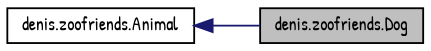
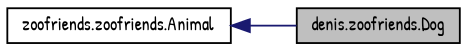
  digraph {
    rankdir=LR
    fontname="Patrick Hand"
    node [color=black fontname="Patrick Hand" fontsize=10 shape=record style=filled]
    n1 [fillcolor=grey75 fontcolor=black height=0.2 label="denis.zoofriends.Dog" width=0.4]
-   n2 [fillcolor=white height=0.2 label="denis.zoofriends.Animal" width=0.4]
+   n2 [fillcolor=white height=0.2 label="zoofriends.zoofriends.Animal" width=0.4]
    n2 -> n1 [color=midnightblue dir=back fontname="Patrick Hand" fontsize=10 labelfontname=Helvetica labelfontsize=10 style=solid]
  }
